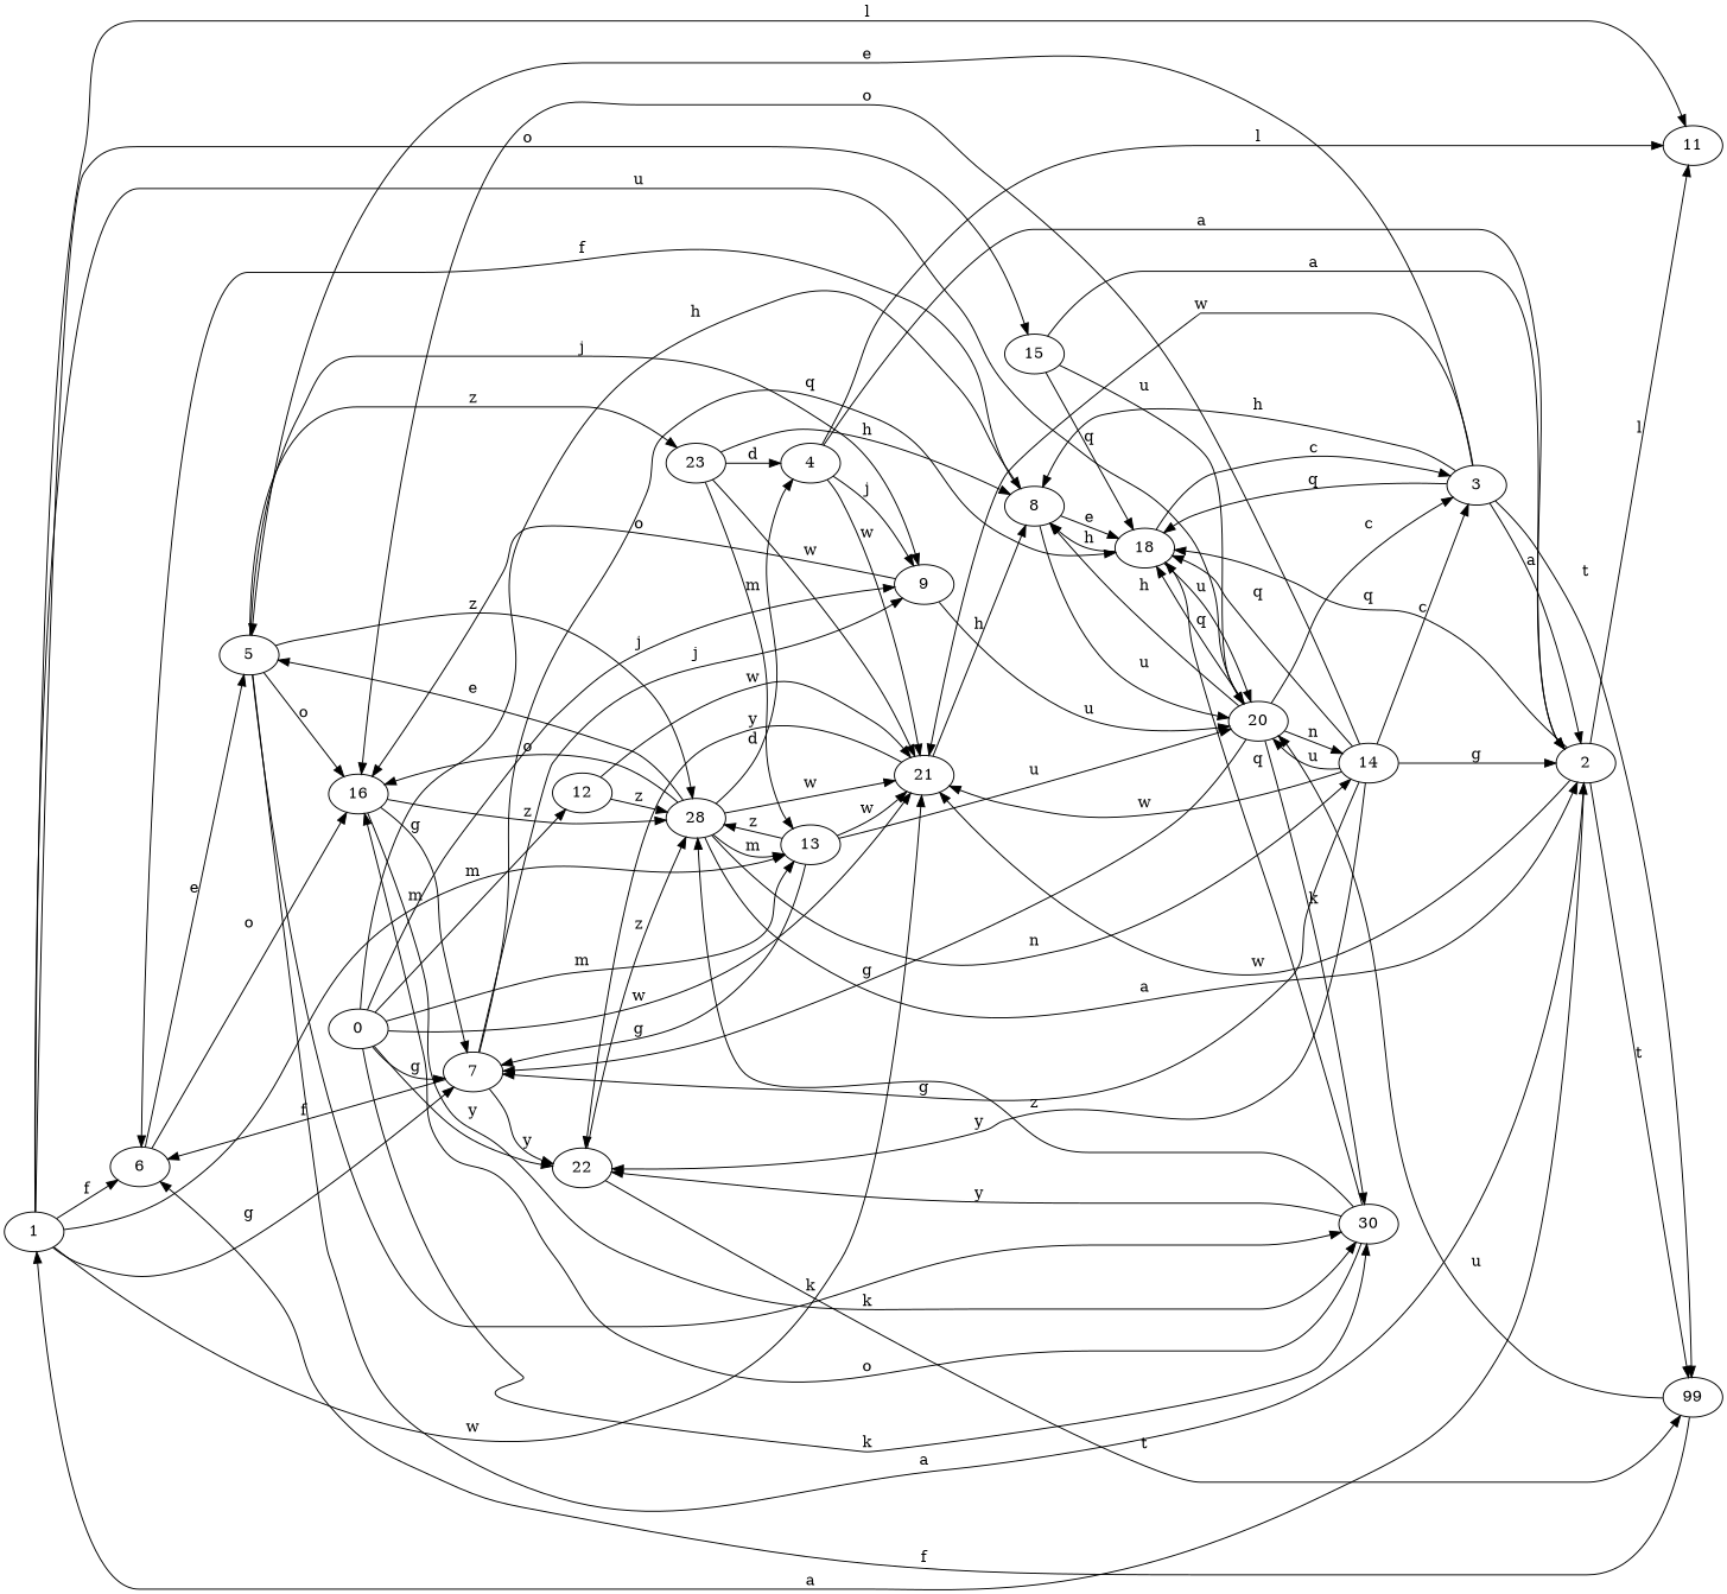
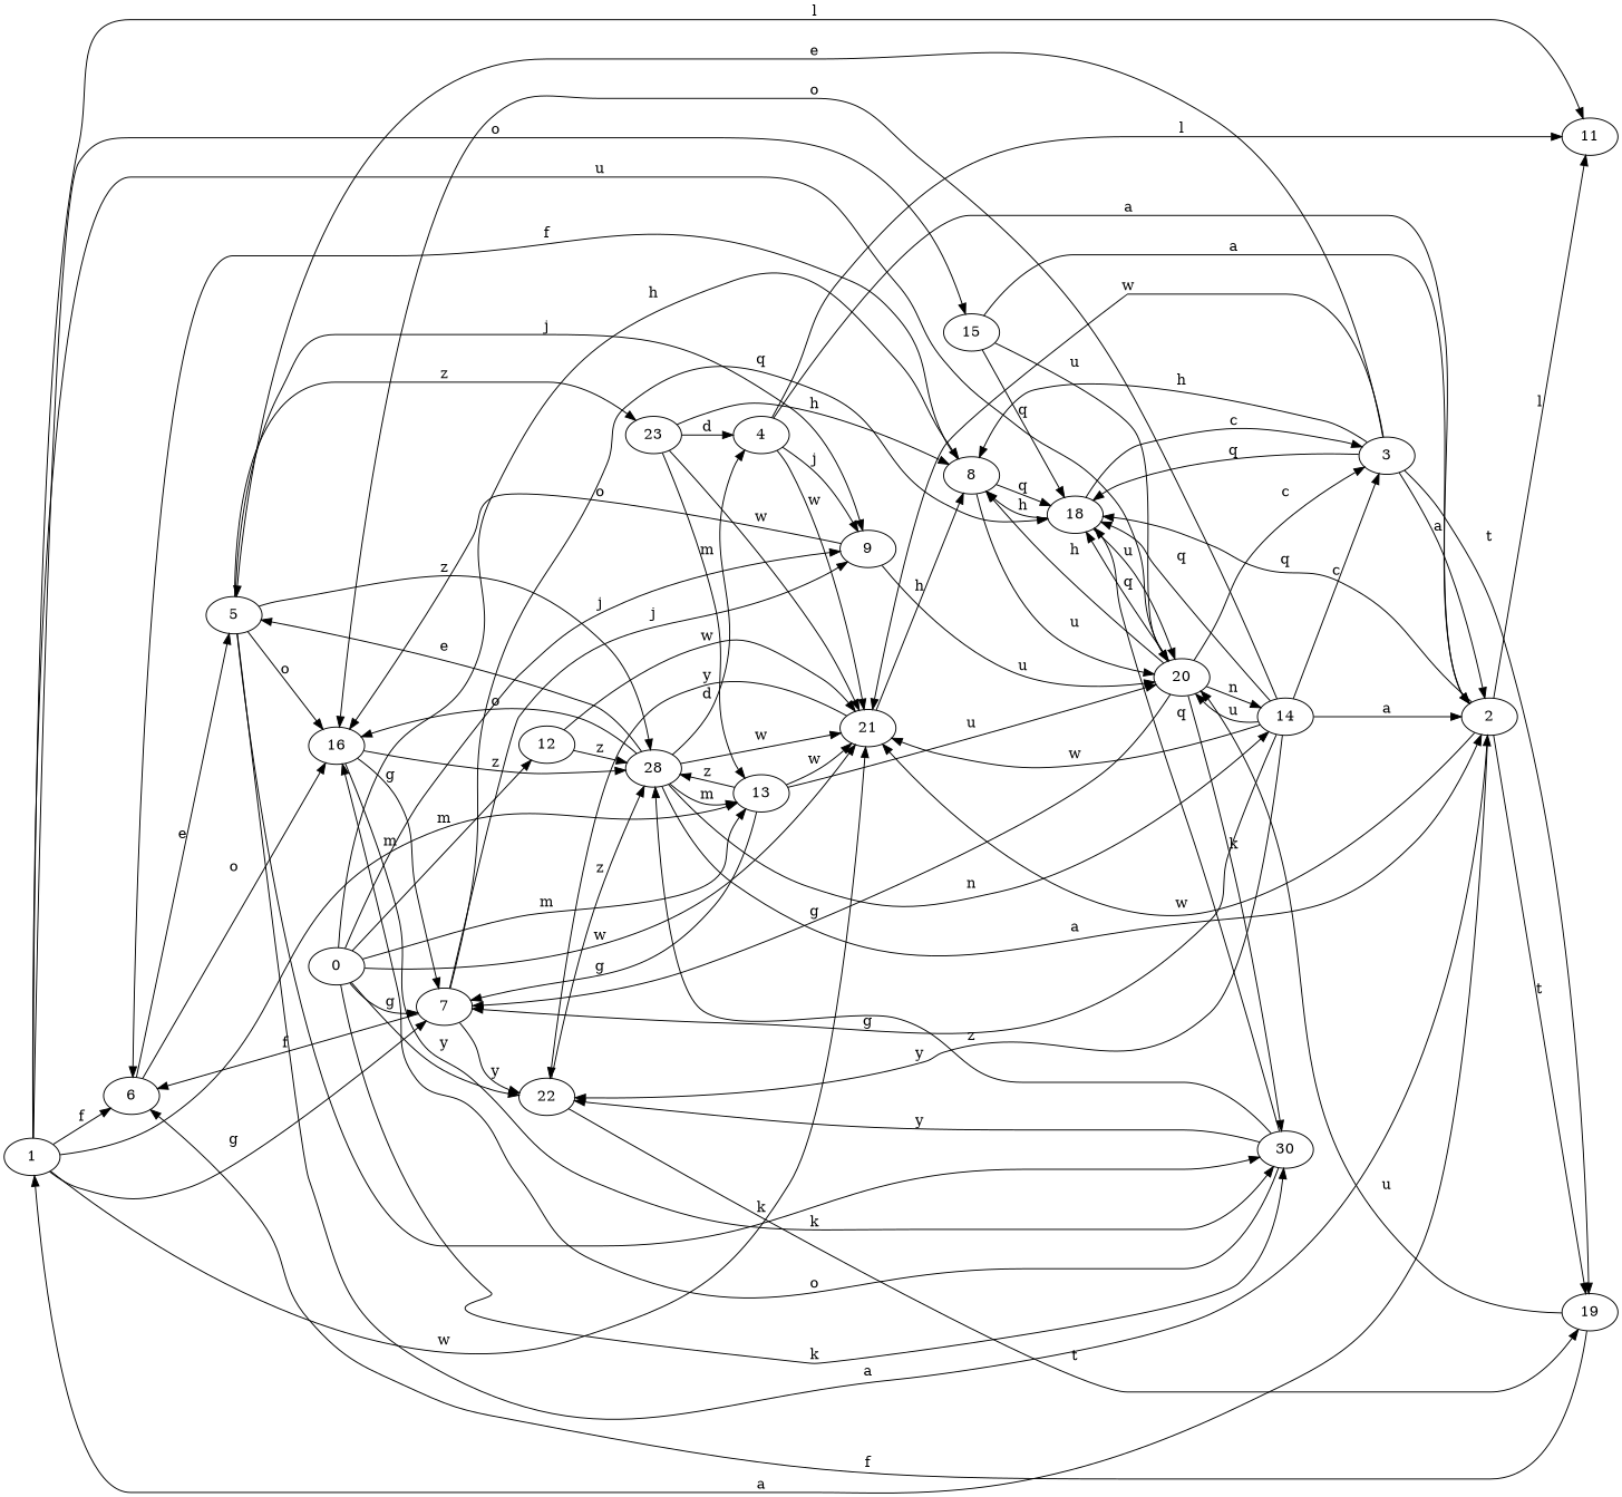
  strict digraph {
    rankdir=LR
    1
    6
    7
    11
    13
    15
    20
    21
    5
    16
    18
    9
    22
    n14 [label=28]
    2
    3
    8
    n18 [label=30]
    14
-   19 [label=99]
+   19
    23
    4
    0
    12
    1 -> 6 [label=f]
    1 -> 7 [label=g]
    1 -> 11 [label=l]
    1 -> 13 [label=m]
    1 -> 15 [label=o]
    1 -> 20 [label=u]
    1 -> 21 [label=w]
    6 -> 5 [label=e]
    6 -> 16 [label=o]
    7 -> 6 [label=f]
    7 -> 18 [label=q]
    7 -> 9 [label=j]
    7 -> 22 [label=y]
    13 -> 7 [label=g]
    13 -> 20 [label=u]
    13 -> 21 [label=w]
    13 -> n14 [label=z]
    15 -> 20 [label=u]
    15 -> 18 [label=q]
    15 -> 2 [label=a]
    20 -> 7 [label=g]
    20 -> 18 [label=q]
    20 -> 3 [label=c]
    20 -> 8 [label=h]
    20 -> n18 [label=k]
    20 -> 14 [label=n]
    21 -> 22 [label=y]
    21 -> 8 [label=h]
    5 -> 16 [label=o]
    5 -> 9 [label=j]
    5 -> n14 [label=z]
    5 -> 2 [label=a]
    5 -> n18 [label=k]
    5 -> 23 [label=z]
    16 -> 7 [label=g]
    16 -> n14 [label=z]
    16 -> n18 [label=k]
    18 -> 20 [label=u]
    18 -> 3 [label=c]
    18 -> 8 [label=h]
    9 -> 20 [label=u]
    9 -> 16 [label=o]
    22 -> n14 [label=z]
    22 -> 19 [label=t]
    n14 -> 13 [label=m]
    n14 -> 21 [label=w]
    n14 -> 5 [label=e]
    n14 -> 16 [label=o]
    n14 -> 2 [label=a]
    n14 -> 14 [label=n]
    n14 -> 4 [label=d]
    2 -> 1 [label=a]
    2 -> 11 [label=l]
    2 -> 21 [label=w]
    2 -> 18 [label=q]
    2 -> 19 [label=t]
    3 -> 21 [label=w]
    3 -> 5 [label=e]
    3 -> 18 [label=q]
    3 -> 2 [label=a]
    3 -> 8 [label=h]
    3 -> 19 [label=t]
    8 -> 6 [label=f]
    8 -> 20 [label=u]
-   8 -> 18 [label=e]
+   8 -> 18 [label=q]
    n18 -> 16 [label=o]
    n18 -> 18 [label=q]
    n18 -> 22 [label=y]
    n18 -> n14 [label=z]
    14 -> 7 [label=g]
    14 -> 20 [label=u]
    14 -> 21 [label=w]
    14 -> 16 [label=o]
    14 -> 18 [label=q]
    14 -> 22 [label=y]
-   14 -> 2 [label=g]
+   14 -> 2 [label=a]
    14 -> 3 [label=c]
    19 -> 6 [label=f]
    19 -> 20 [label=u]
    23 -> 13 [label=m]
    23 -> 21 [label=w]
    23 -> 8 [label=h]
    23 -> 4 [label=d]
    4 -> 11 [label=l]
    4 -> 21 [label=w]
    4 -> 9 [label=j]
    4 -> 2 [label=a]
    0 -> 7 [label=g]
    0 -> 13 [label=m]
    0 -> 21 [label=w]
    0 -> 9 [label=j]
    0 -> 22 [label=y]
    0 -> 8 [label=h]
    0 -> n18 [label=k]
    0 -> 12 [label=m]
    12 -> 21 [label=w]
    12 -> n14 [label=z]
  }
